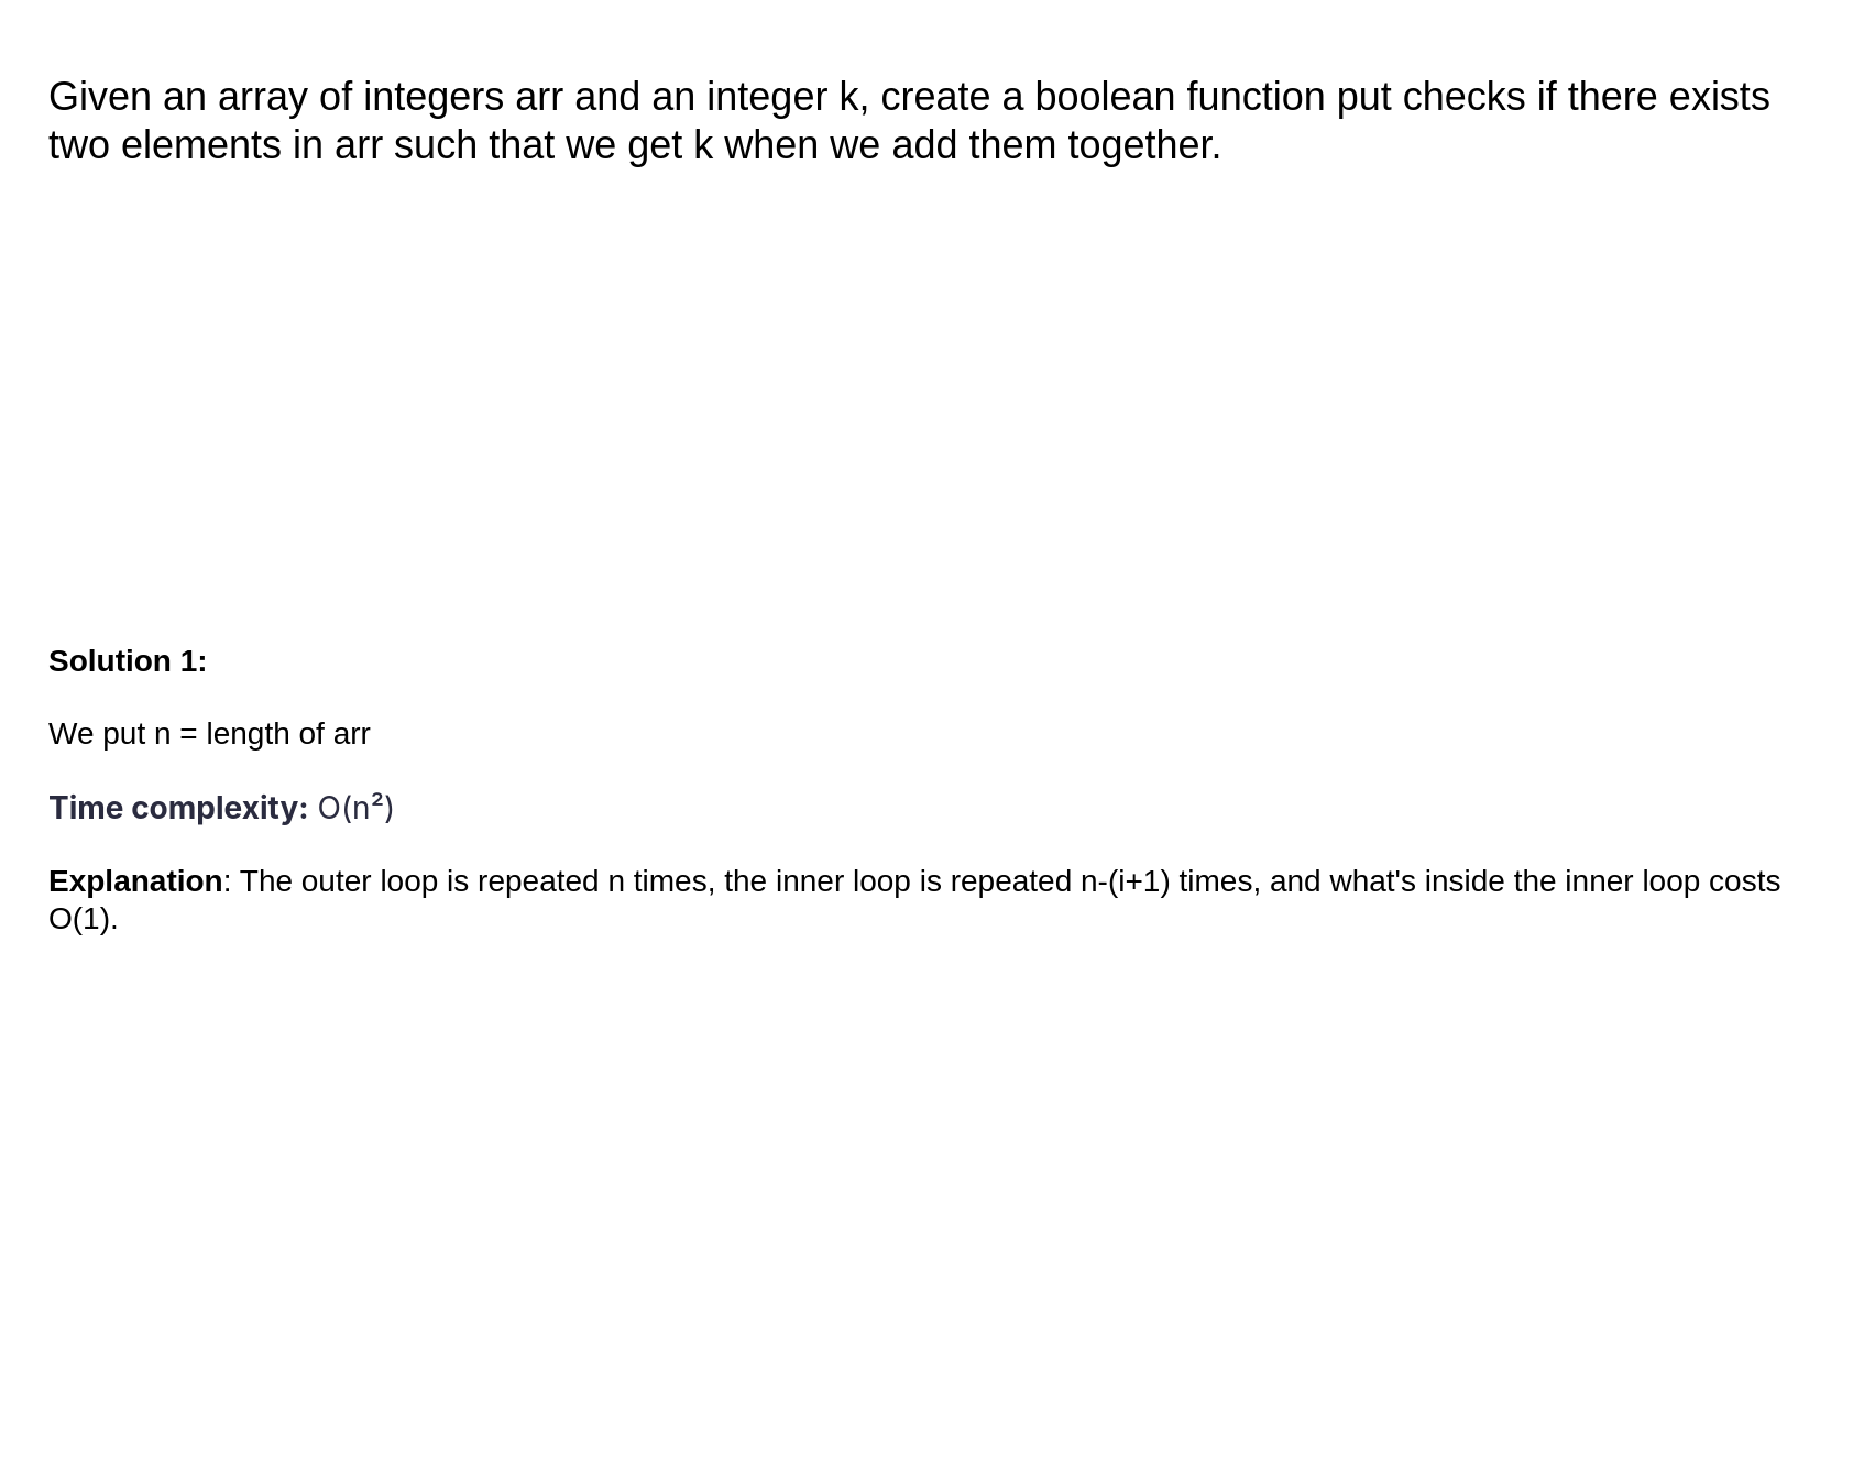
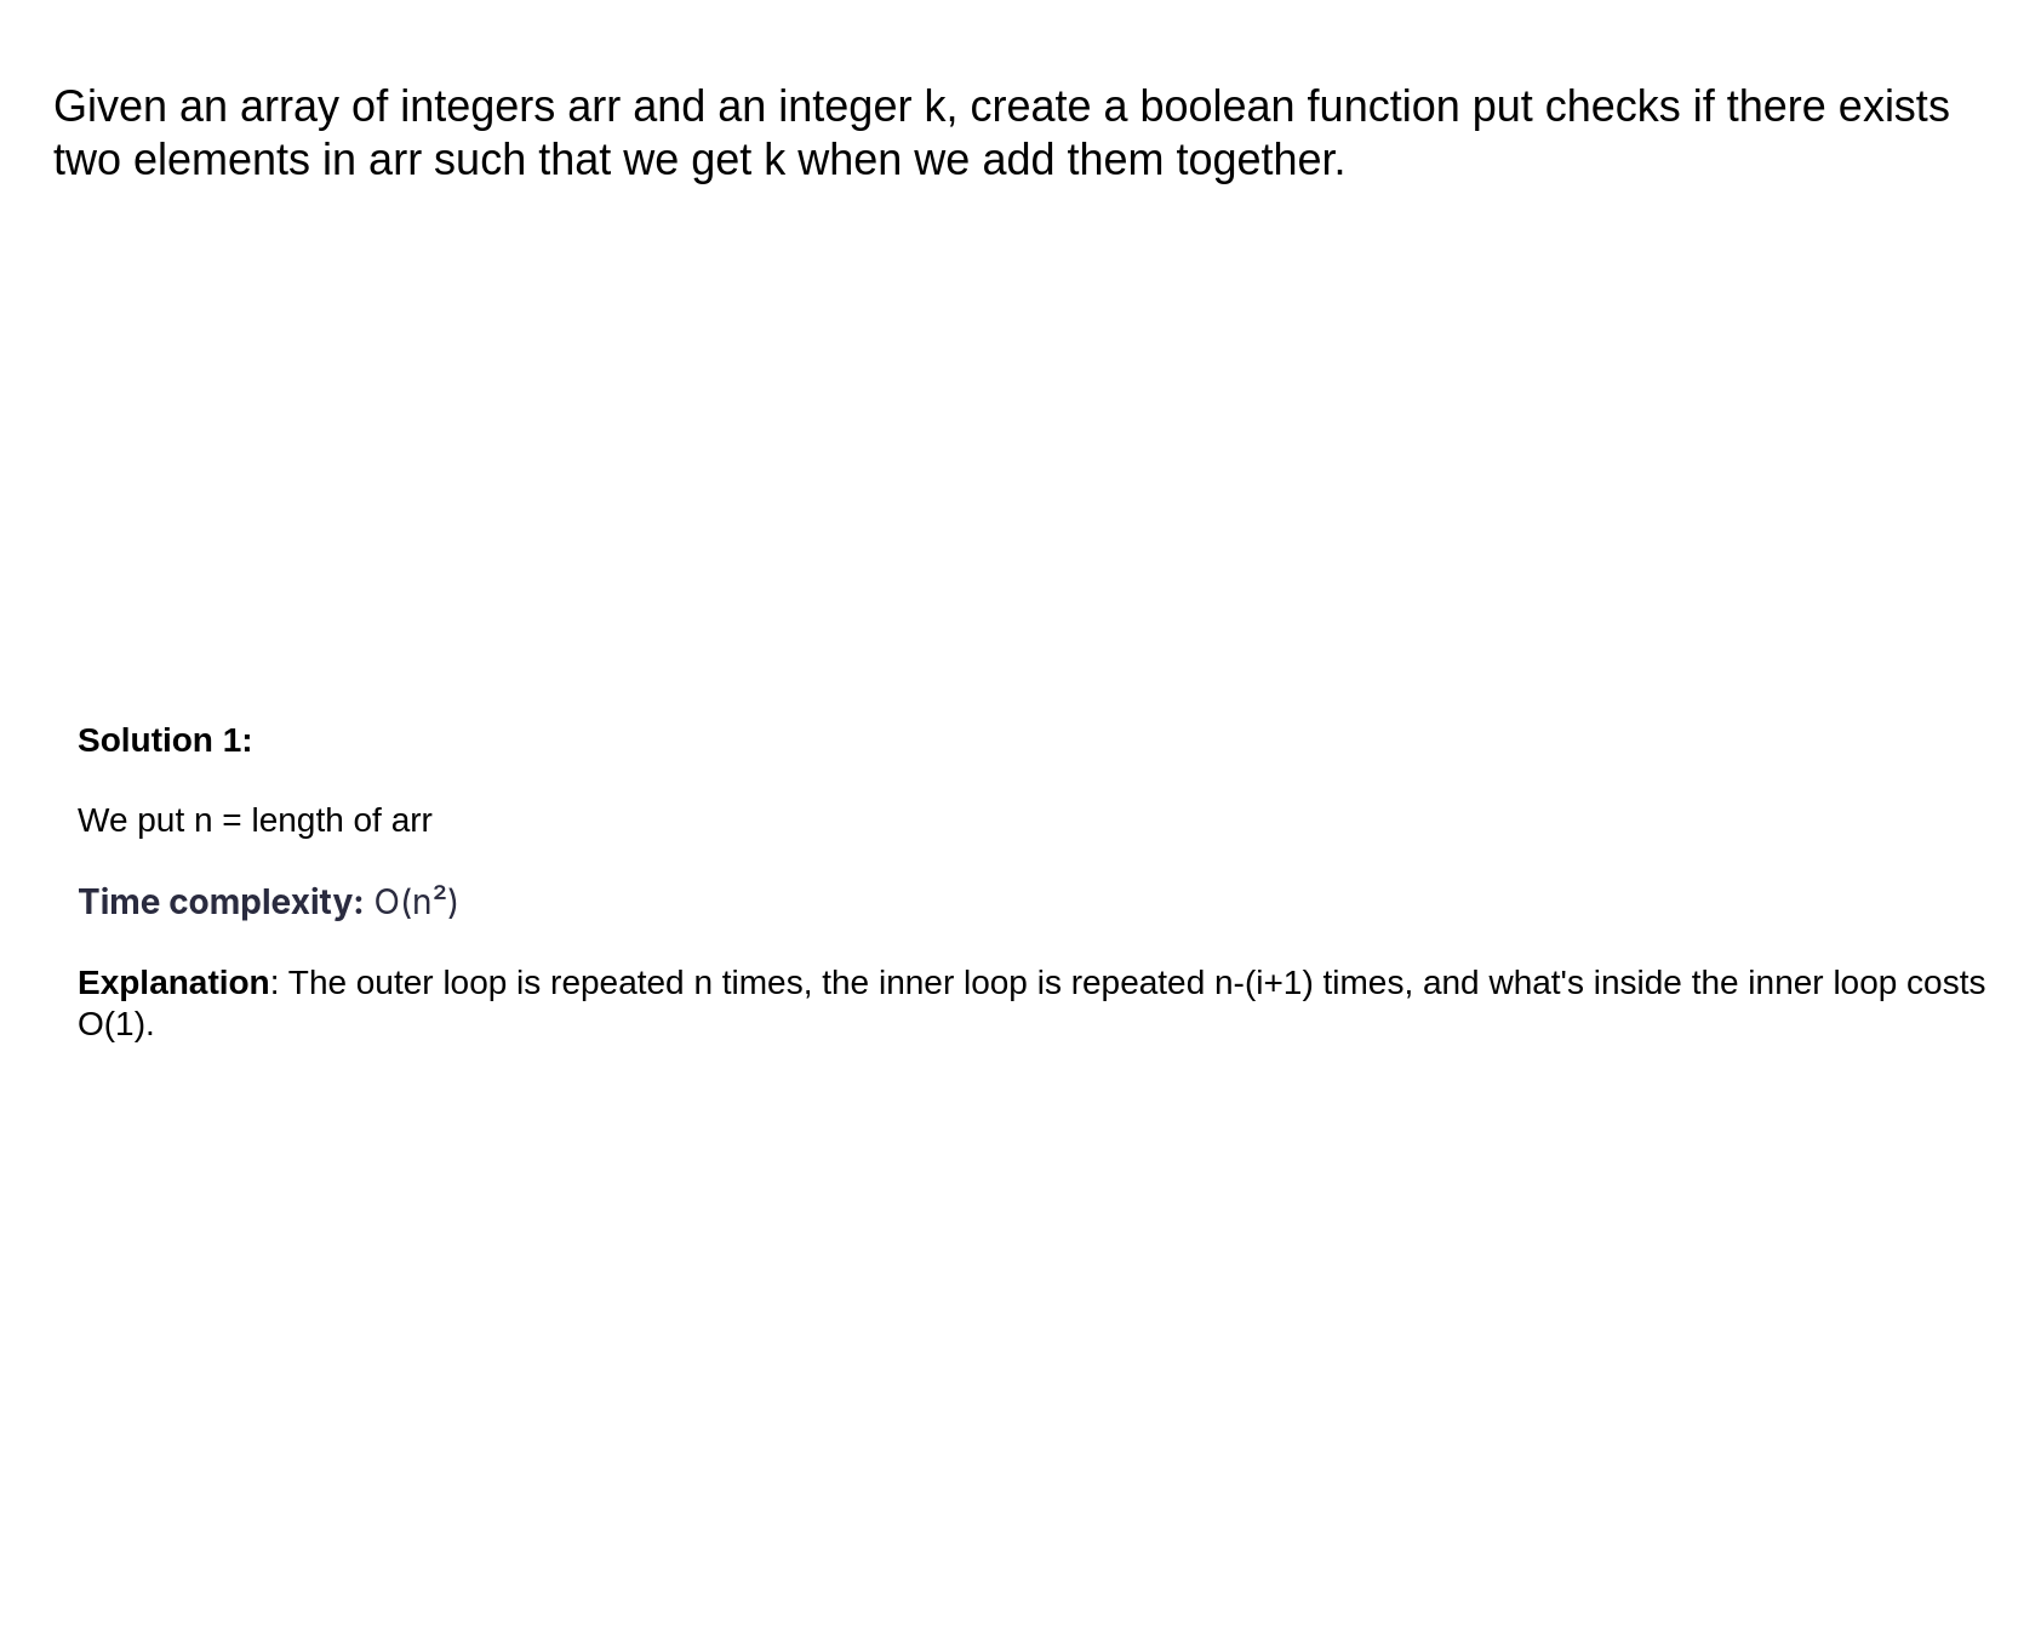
  <mxCell id="0" />
  <mxCell id="1" parent="0" />
  <mxCell id="2" value="&lt;div&gt;&lt;font style=&quot;font-size: 18px;&quot;&gt;Given an array of integers arr and an integer k, create a boolean function put checks if there exists two elements in arr such &lt;font&gt;that we get k when we add them together.&lt;/font&gt;&lt;br&gt;&lt;/font&gt;&lt;/div&gt;" style="text;html=1;align=left;verticalAlign=middle;whiteSpace=wrap;rounded=0;fontSize=14;" vertex="1" parent="1"><mxGeometry x="20" y="20" width="800" height="70" as="geometry" /></mxCell>
- <mxCell id="3" value="&lt;div&gt;&lt;b&gt;Solution 1:&lt;/b&gt;&lt;/div&gt;&lt;div&gt;&lt;br&gt;&lt;/div&gt;&lt;div&gt;We put n = length of arr&lt;/div&gt;&lt;div&gt;&lt;br&gt;&lt;/div&gt;&lt;div&gt;&lt;font&gt;&lt;strong style=&quot;box-sizing: border-box; margin: 0px; padding: 0px; color: oklch(0.297 0.036 281.74); font-family: &amp;quot;Udemy Sans&amp;quot;, Vazirmatn, &amp;quot;SF Pro Text&amp;quot;, -apple-system, BlinkMacSystemFont, Roboto, &amp;quot;Segoe UI&amp;quot;, Helvetica, Arial, sans-serif, &amp;quot;Apple Color Emoji&amp;quot;, &amp;quot;Segoe UI Emoji&amp;quot;, &amp;quot;Segoe UI Symbol&amp;quot;; font-style: normal; font-variant-ligatures: normal; font-variant-caps: normal; letter-spacing: normal; text-align: start; text-indent: 0px; text-transform: none; word-spacing: 0px; -webkit-text-stroke-width: 0px; white-space: normal; background-color: oklch(1 0 0); text-decoration-thickness: initial; text-decoration-style: initial; text-decoration-color: initial;&quot;&gt;Time complexity:&lt;/strong&gt;&lt;span style=&quot;color: oklch(0.297 0.036 281.74); font-family: &amp;quot;Udemy Sans&amp;quot;, Vazirmatn, &amp;quot;SF Pro Text&amp;quot;, -apple-system, BlinkMacSystemFont, Roboto, &amp;quot;Segoe UI&amp;quot;, Helvetica, Arial, sans-serif, &amp;quot;Apple Color Emoji&amp;quot;, &amp;quot;Segoe UI Emoji&amp;quot;, &amp;quot;Segoe UI Symbol&amp;quot;; font-style: normal; font-variant-ligatures: normal; font-variant-caps: normal; font-weight: 400; letter-spacing: normal; text-align: start; text-indent: 0px; text-transform: none; word-spacing: 0px; -webkit-text-stroke-width: 0px; white-space: normal; background-color: oklch(1 0 0); text-decoration-thickness: initial; text-decoration-style: initial; text-decoration-color: initial; display: inline !important; float: none;&quot;&gt;&lt;span&gt;&amp;nbsp;&lt;/span&gt;O(n²)&lt;/span&gt;&lt;/font&gt;&lt;/div&gt;&lt;div&gt;&lt;font&gt;&lt;span style=&quot;color: oklch(0.297 0.036 281.74); font-family: &amp;quot;Udemy Sans&amp;quot;, Vazirmatn, &amp;quot;SF Pro Text&amp;quot;, -apple-system, BlinkMacSystemFont, Roboto, &amp;quot;Segoe UI&amp;quot;, Helvetica, Arial, sans-serif, &amp;quot;Apple Color Emoji&amp;quot;, &amp;quot;Segoe UI Emoji&amp;quot;, &amp;quot;Segoe UI Symbol&amp;quot;; font-style: normal; font-variant-ligatures: normal; font-variant-caps: normal; font-weight: 400; letter-spacing: normal; text-align: start; text-indent: 0px; text-transform: none; word-spacing: 0px; -webkit-text-stroke-width: 0px; white-space: normal; background-color: oklch(1 0 0); text-decoration-thickness: initial; text-decoration-style: initial; text-decoration-color: initial; display: inline !important; float: none;&quot;&gt;&lt;br&gt;&lt;/span&gt;&lt;/font&gt;&lt;/div&gt;&lt;div&gt;&lt;b&gt;Explanation&lt;/b&gt;: The outer loop is repeated n times, the inner loop is repeated n-(i+1) times, and what's inside the inner loop costs O(1).&lt;/div&gt;&lt;div&gt;&lt;br&gt;&lt;/div&gt;&lt;div&gt;&lt;br&gt;&lt;/div&gt;" style="text;html=1;align=left;verticalAlign=middle;whiteSpace=wrap;rounded=0;fontSize=14;" vertex="1" parent="1"><mxGeometry x="20" y="100" width="800" height="550" as="geometry" /></mxCell>
+ <mxCell id="3" value="&lt;div&gt;&lt;b&gt;Solution 1:&lt;/b&gt;&lt;/div&gt;&lt;div&gt;&lt;br&gt;&lt;/div&gt;&lt;div&gt;We put n = length of arr&lt;/div&gt;&lt;div&gt;&lt;br&gt;&lt;/div&gt;&lt;div&gt;&lt;font&gt;&lt;strong style=&quot;box-sizing: border-box; margin: 0px; padding: 0px; color: oklch(0.297 0.036 281.74); font-family: &amp;quot;Udemy Sans&amp;quot;, Vazirmatn, &amp;quot;SF Pro Text&amp;quot;, -apple-system, BlinkMacSystemFont, Roboto, &amp;quot;Segoe UI&amp;quot;, Helvetica, Arial, sans-serif, &amp;quot;Apple Color Emoji&amp;quot;, &amp;quot;Segoe UI Emoji&amp;quot;, &amp;quot;Segoe UI Symbol&amp;quot;; font-style: normal; font-variant-ligatures: normal; font-variant-caps: normal; letter-spacing: normal; text-align: start; text-indent: 0px; text-transform: none; word-spacing: 0px; -webkit-text-stroke-width: 0px; white-space: normal; background-color: oklch(1 0 0); text-decoration-thickness: initial; text-decoration-style: initial; text-decoration-color: initial;&quot;&gt;Time complexity:&lt;/strong&gt;&lt;span style=&quot;color: oklch(0.297 0.036 281.74); font-family: &amp;quot;Udemy Sans&amp;quot;, Vazirmatn, &amp;quot;SF Pro Text&amp;quot;, -apple-system, BlinkMacSystemFont, Roboto, &amp;quot;Segoe UI&amp;quot;, Helvetica, Arial, sans-serif, &amp;quot;Apple Color Emoji&amp;quot;, &amp;quot;Segoe UI Emoji&amp;quot;, &amp;quot;Segoe UI Symbol&amp;quot;; font-style: normal; font-variant-ligatures: normal; font-variant-caps: normal; font-weight: 400; letter-spacing: normal; text-align: start; text-indent: 0px; text-transform: none; word-spacing: 0px; -webkit-text-stroke-width: 0px; white-space: normal; background-color: oklch(1 0 0); text-decoration-thickness: initial; text-decoration-style: initial; text-decoration-color: initial; display: inline !important; float: none;&quot;&gt;&lt;span&gt;&amp;nbsp;&lt;/span&gt;O(n²)&lt;/span&gt;&lt;/font&gt;&lt;/div&gt;&lt;div&gt;&lt;font&gt;&lt;span style=&quot;color: oklch(0.297 0.036 281.74); font-family: &amp;quot;Udemy Sans&amp;quot;, Vazirmatn, &amp;quot;SF Pro Text&amp;quot;, -apple-system, BlinkMacSystemFont, Roboto, &amp;quot;Segoe UI&amp;quot;, Helvetica, Arial, sans-serif, &amp;quot;Apple Color Emoji&amp;quot;, &amp;quot;Segoe UI Emoji&amp;quot;, &amp;quot;Segoe UI Symbol&amp;quot;; font-style: normal; font-variant-ligatures: normal; font-variant-caps: normal; font-weight: 400; letter-spacing: normal; text-align: start; text-indent: 0px; text-transform: none; word-spacing: 0px; -webkit-text-stroke-width: 0px; white-space: normal; background-color: oklch(1 0 0); text-decoration-thickness: initial; text-decoration-style: initial; text-decoration-color: initial; display: inline !important; float: none;&quot;&gt;&lt;br&gt;&lt;/span&gt;&lt;/font&gt;&lt;/div&gt;&lt;div&gt;&lt;b&gt;Explanation&lt;/b&gt;: The outer loop is repeated n times, the inner loop is repeated n-(i+1) times, and what's inside the inner loop costs O(1).&lt;/div&gt;&lt;div&gt;&lt;br&gt;&lt;/div&gt;&lt;div&gt;&lt;br&gt;&lt;/div&gt;" style="text;html=1;align=left;verticalAlign=middle;whiteSpace=wrap;rounded=0;fontSize=14;" vertex="1" parent="1"><mxGeometry x="30" y="105" width="800" height="550" as="geometry" /></mxCell>
